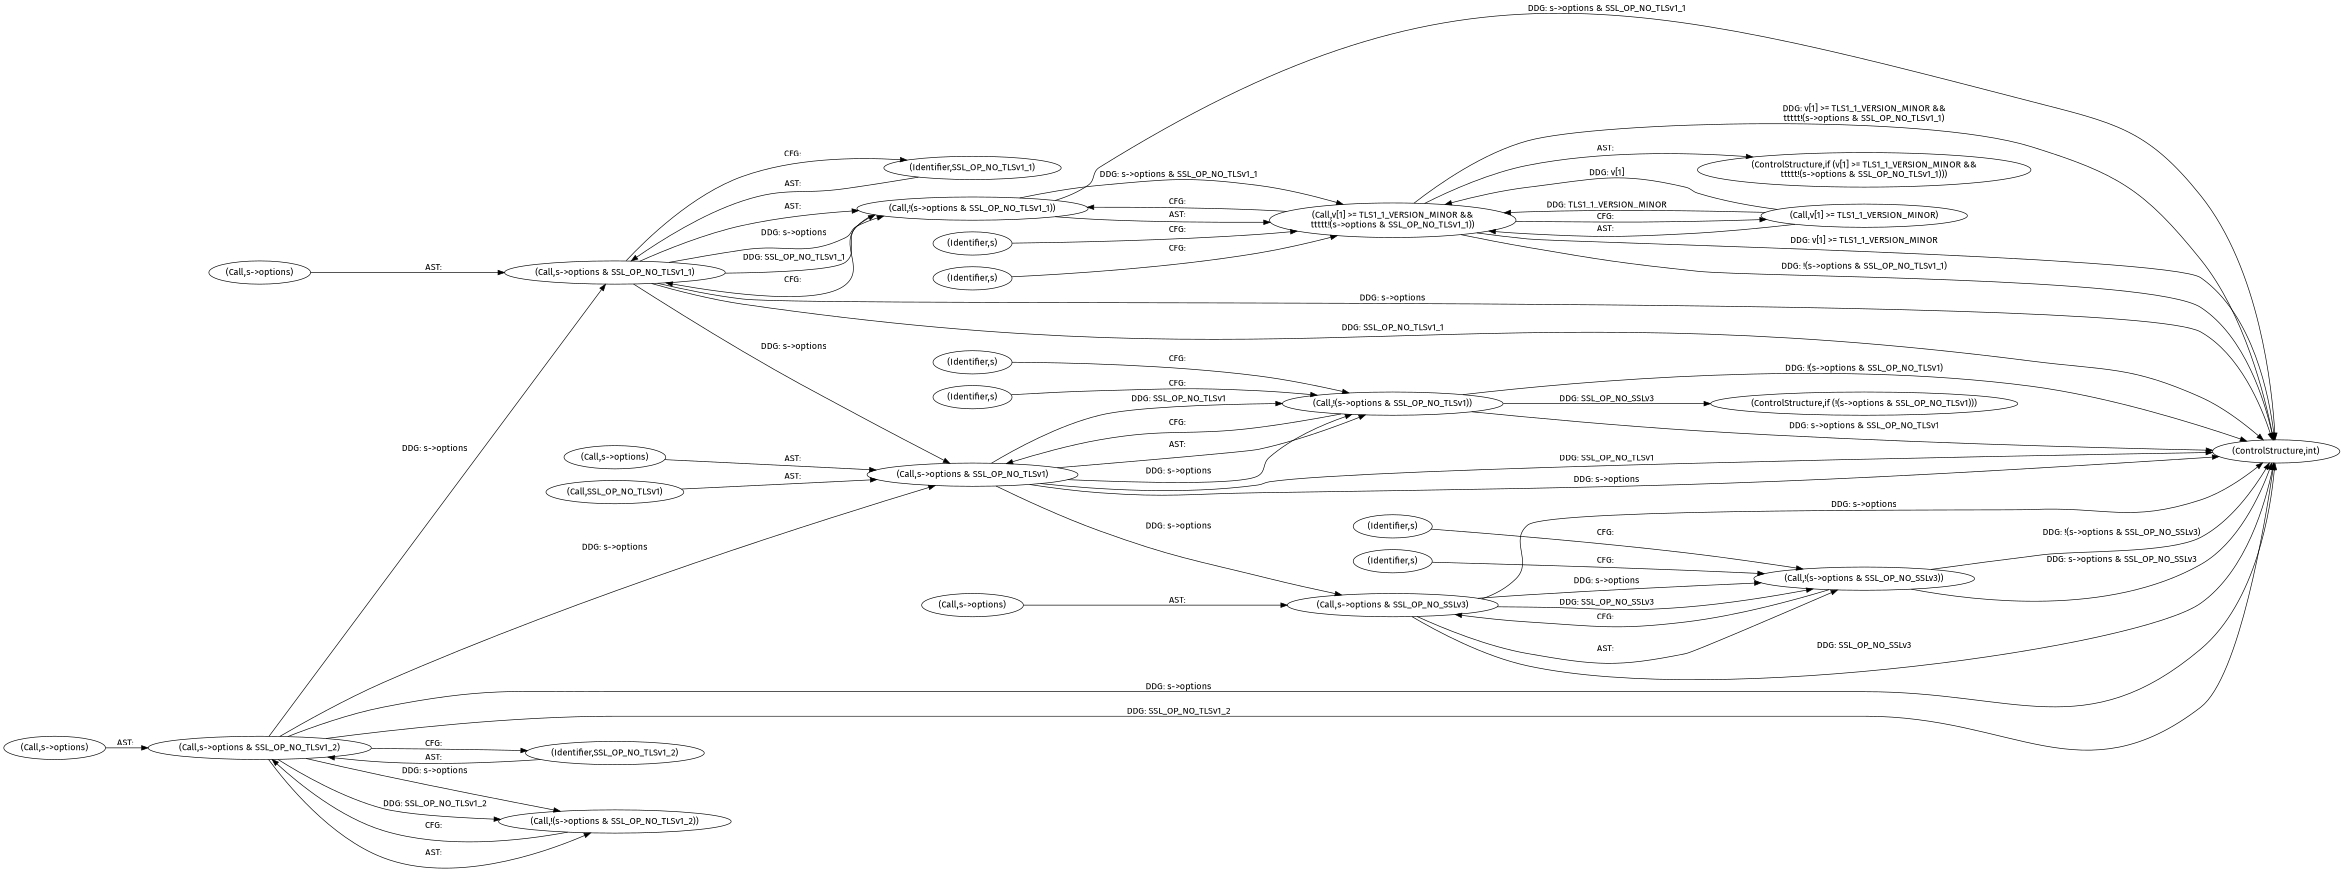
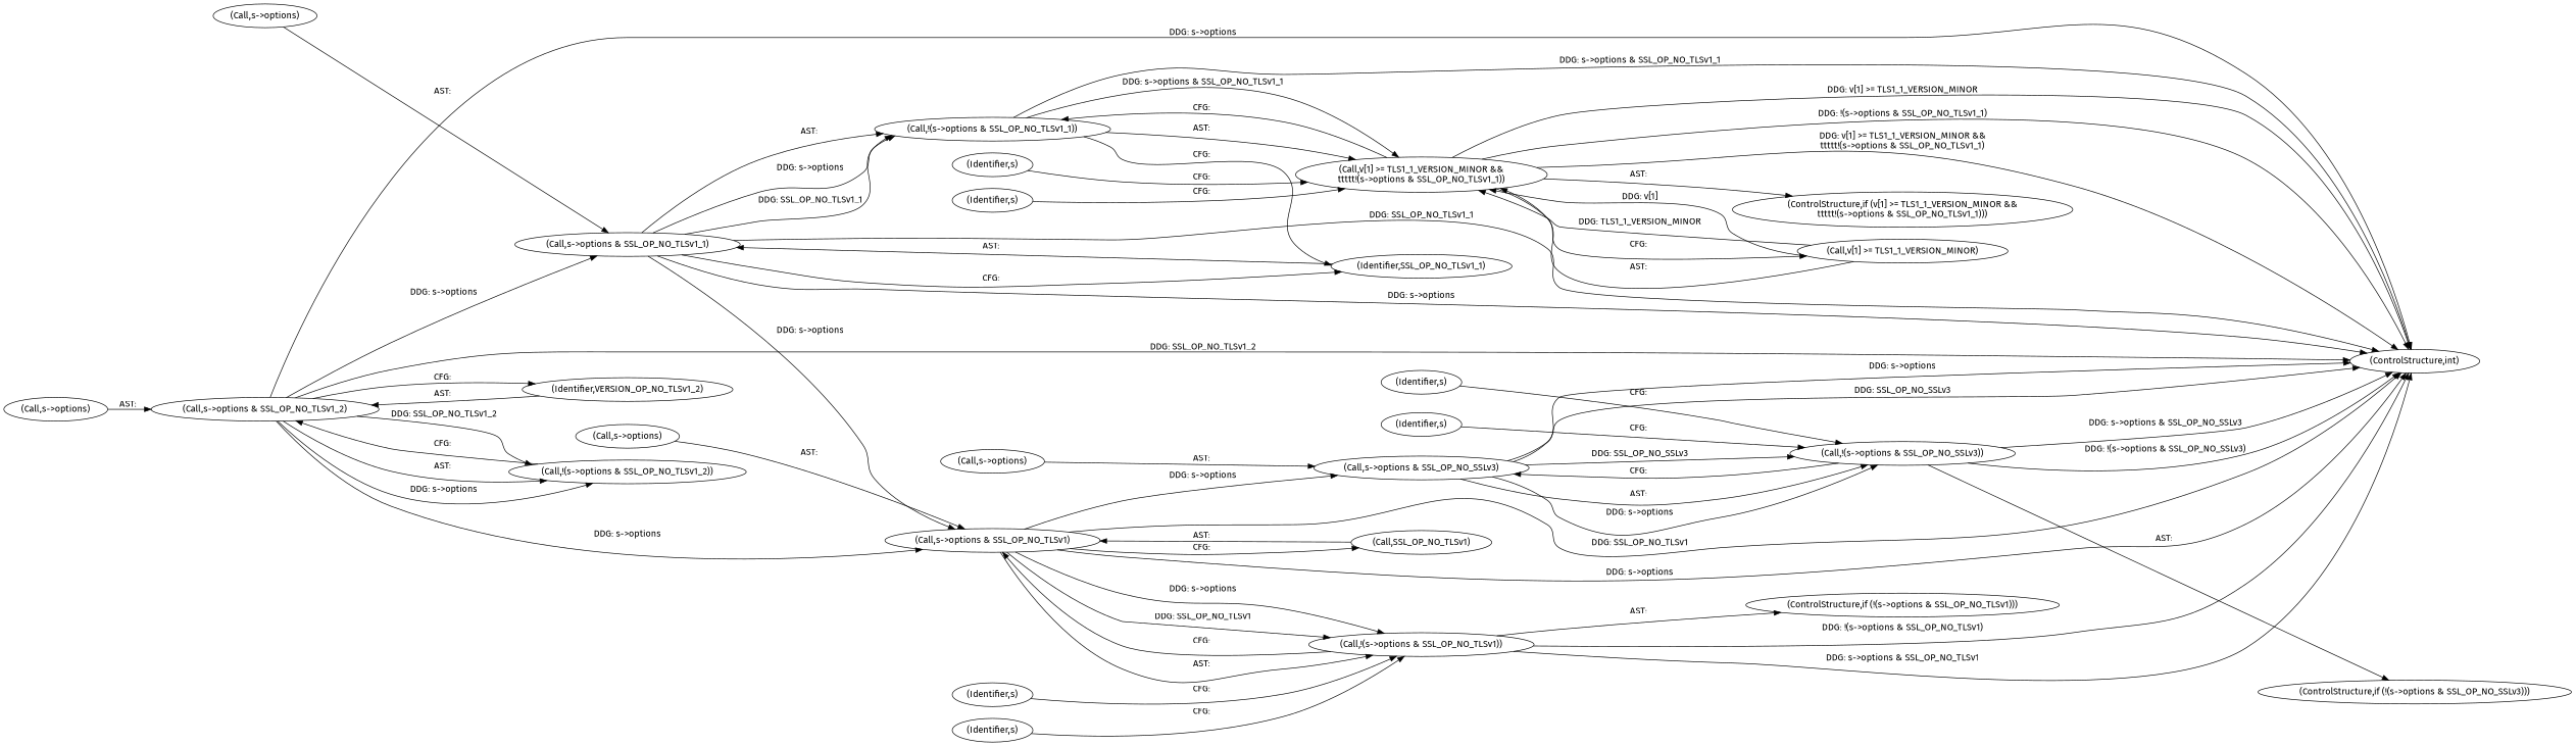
  digraph {
    fontname="Fira Sans"
    rankdir=LR
    node [fontname="Fira Sans"]
    edge [fontname="Fira Sans"]
    n1 [label="(Call,s->options & SSL_OP_NO_TLSv1_1)"]
    n2 [label="(Call,!(s->options & SSL_OP_NO_TLSv1_1))"]
    n3 [label="(Call,s->options & SSL_OP_NO_TLSv1)"]
    n4 [label="(ControlStructure,int)"]
    n5 [label="(Identifier,SSL_OP_NO_TLSv1_1)"]
    n6 [label="(Call,v[1] >= TLS1_1_VERSION_MINOR &&\n\t\t\t\t\t!(s->options & SSL_OP_NO_TLSv1_1))"]
    n7 [label="(Call,!(s->options & SSL_OP_NO_TLSv1))"]
    n8 [label="(Call,s->options & SSL_OP_NO_SSLv3)"]
    n9 [label="(Call,SSL_OP_NO_TLSv1)"]
    n10 [label="(Call,s->options & SSL_OP_NO_TLSv1_2)"]
    n11 [label="(Call,!(s->options & SSL_OP_NO_TLSv1_2))"]
-   n12 [label="(Identifier,SSL_OP_NO_TLSv1_2)"]
+   n12 [label="(Identifier,VERSION_OP_NO_TLSv1_2)"]
    n13 [label="(ControlStructure,if (v[1] >= TLS1_1_VERSION_MINOR &&\n\t\t\t\t\t!(s->options & SSL_OP_NO_TLSv1_1)))"]
    n14 [label="(Call,v[1] >= TLS1_1_VERSION_MINOR)"]
    n15 [label="(ControlStructure,if (!(s->options & SSL_OP_NO_TLSv1)))"]
    n16 [label="(Call,!(s->options & SSL_OP_NO_SSLv3))"]
+   n17 [label="(ControlStructure,if (!(s->options & SSL_OP_NO_SSLv3)))"]
    n18 [label="(Call,s->options)"]
    n19 [label="(Identifier,s)"]
    n20 [label="(Identifier,s)"]
    n21 [label="(Identifier,s)"]
    n22 [label="(Call,s->options)"]
    n23 [label="(Call,s->options)"]
    n24 [label="(Call,s->options)"]
    n25 [label="(Identifier,s)"]
    n26 [label="(Identifier,s)"]
    n27 [label="(Identifier,s)"]
    n1 -> n2 [label="AST: "]
    n1 -> n2 [label="DDG: s->options"]
    n1 -> n2 [label="DDG: SSL_OP_NO_TLSv1_1"]
    n1 -> n3 [label="DDG: s->options"]
    n1 -> n4 [label="DDG: s->options"]
    n1 -> n4 [label="DDG: SSL_OP_NO_TLSv1_1"]
    n1 -> n5 [label="CFG: "]
-   n2 -> n1 [label="CFG: "]
+   n2 -> n5 [label="CFG: "]
    n2 -> n4 [label="DDG: s->options & SSL_OP_NO_TLSv1_1"]
    n2 -> n6 [label="AST: "]
    n2 -> n6 [label="DDG: s->options & SSL_OP_NO_TLSv1_1"]
    n3 -> n4 [label="DDG: SSL_OP_NO_TLSv1"]
    n3 -> n4 [label="DDG: s->options"]
    n3 -> n7 [label="AST: "]
    n3 -> n7 [label="DDG: s->options"]
    n3 -> n7 [label="DDG: SSL_OP_NO_TLSv1"]
    n3 -> n8 [label="DDG: s->options"]
+   n3 -> n9 [label="CFG: "]
    n5 -> n1 [label="AST: "]
    n6 -> n2 [label="CFG: "]
    n6 -> n4 [label="DDG: v[1] >= TLS1_1_VERSION_MINOR"]
    n6 -> n4 [label="DDG: !(s->options & SSL_OP_NO_TLSv1_1)"]
    n6 -> n4 [label="DDG: v[1] >= TLS1_1_VERSION_MINOR &&\n\t\t\t\t\t!(s->options & SSL_OP_NO_TLSv1_1)"]
    n6 -> n13 [label="AST: "]
    n6 -> n14 [label="CFG: "]
    n7 -> n3 [label="CFG: "]
    n7 -> n4 [label="DDG: s->options & SSL_OP_NO_TLSv1"]
    n7 -> n4 [label="DDG: !(s->options & SSL_OP_NO_TLSv1)"]
-   n7 -> n15 [label="DDG: SSL_OP_NO_SSLv3"]
+   n7 -> n15 [label="AST: "]
    n8 -> n4 [label="DDG: s->options"]
    n8 -> n4 [label="DDG: SSL_OP_NO_SSLv3"]
    n8 -> n16 [label="AST: "]
    n8 -> n16 [label="DDG: s->options"]
    n8 -> n16 [label="DDG: SSL_OP_NO_SSLv3"]
    n9 -> n3 [label="AST: "]
    n10 -> n1 [label="DDG: s->options"]
    n10 -> n3 [label="DDG: s->options"]
    n10 -> n4 [label="DDG: s->options"]
    n10 -> n4 [label="DDG: SSL_OP_NO_TLSv1_2"]
    n10 -> n11 [label="AST: "]
    n10 -> n11 [label="DDG: s->options"]
    n10 -> n11 [label="DDG: SSL_OP_NO_TLSv1_2"]
    n10 -> n12 [label="CFG: "]
    n11 -> n10 [label="CFG: "]
    n12 -> n10 [label="AST: "]
    n14 -> n6 [label="AST: "]
    n14 -> n6 [label="DDG: v[1]"]
    n14 -> n6 [label="DDG: TLS1_1_VERSION_MINOR"]
    n16 -> n4 [label="DDG: s->options & SSL_OP_NO_SSLv3"]
    n16 -> n4 [label="DDG: !(s->options & SSL_OP_NO_SSLv3)"]
    n16 -> n8 [label="CFG: "]
+   n16 -> n17 [label="AST: "]
    n18 -> n1 [label="AST: "]
    n19 -> n16 [label="CFG: "]
    n20 -> n7 [label="CFG: "]
    n21 -> n16 [label="CFG: "]
    n22 -> n10 [label="AST: "]
    n23 -> n3 [label="AST: "]
    n24 -> n8 [label="AST: "]
    n25 -> n6 [label="CFG: "]
    n26 -> n7 [label="CFG: "]
    n27 -> n6 [label="CFG: "]
  }
